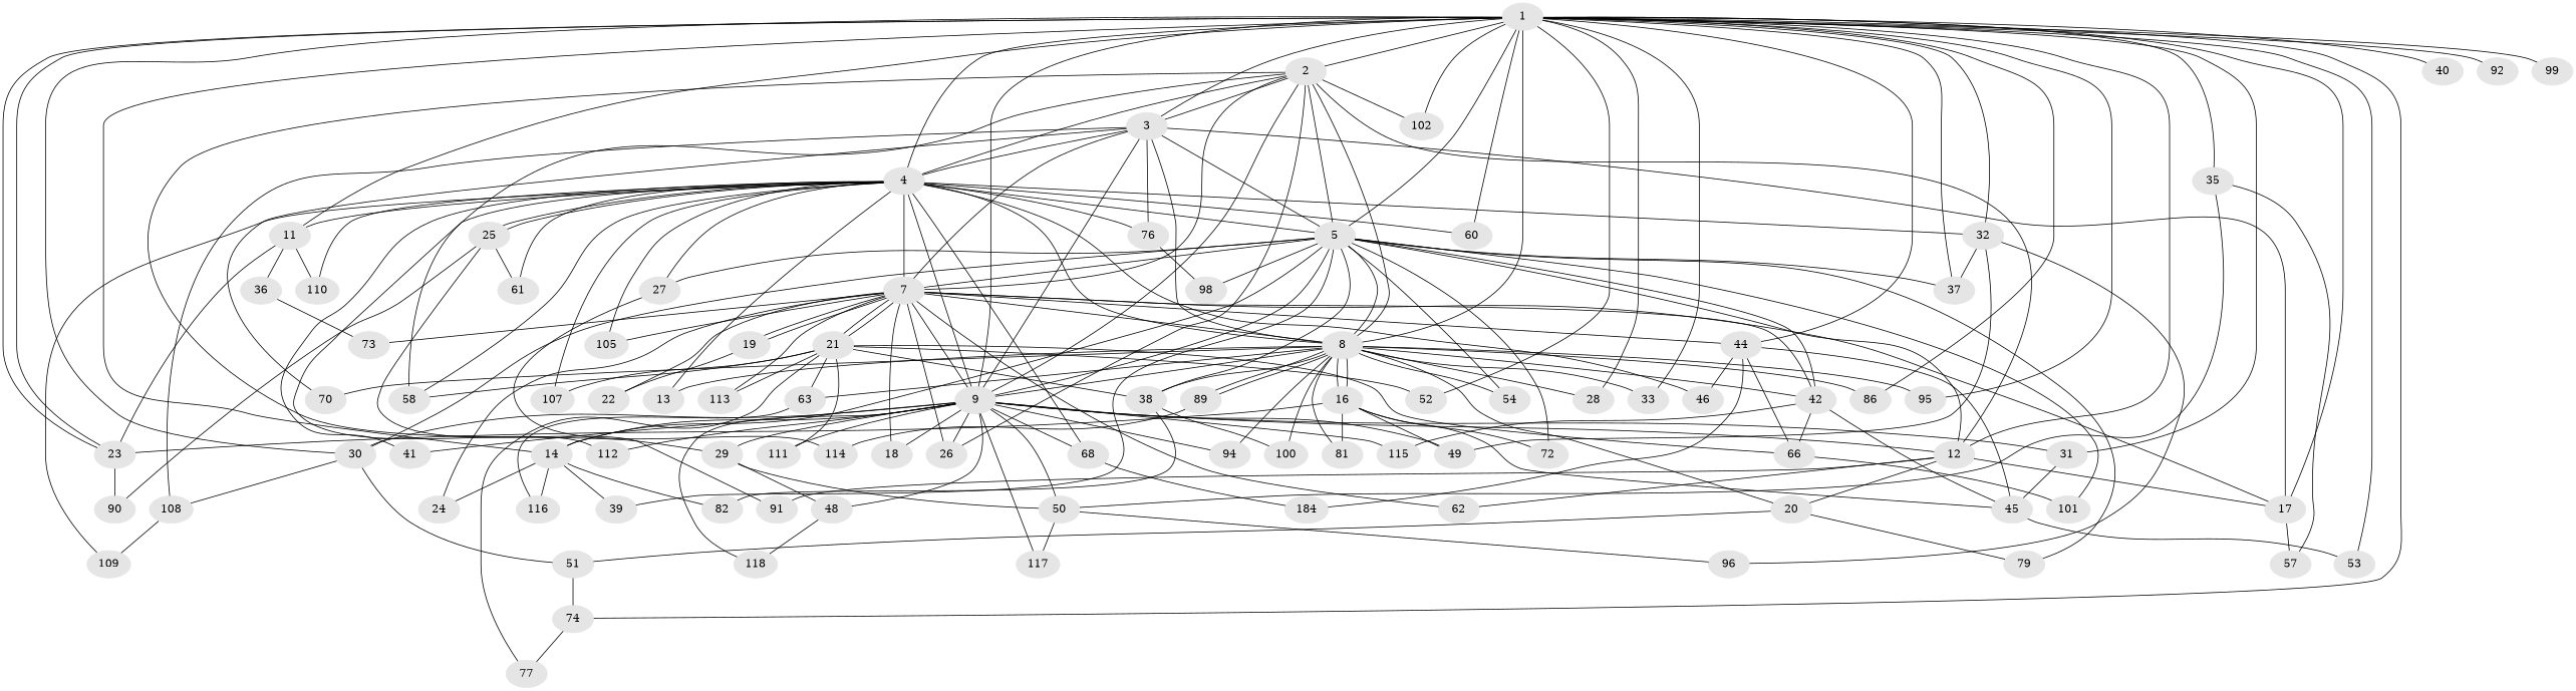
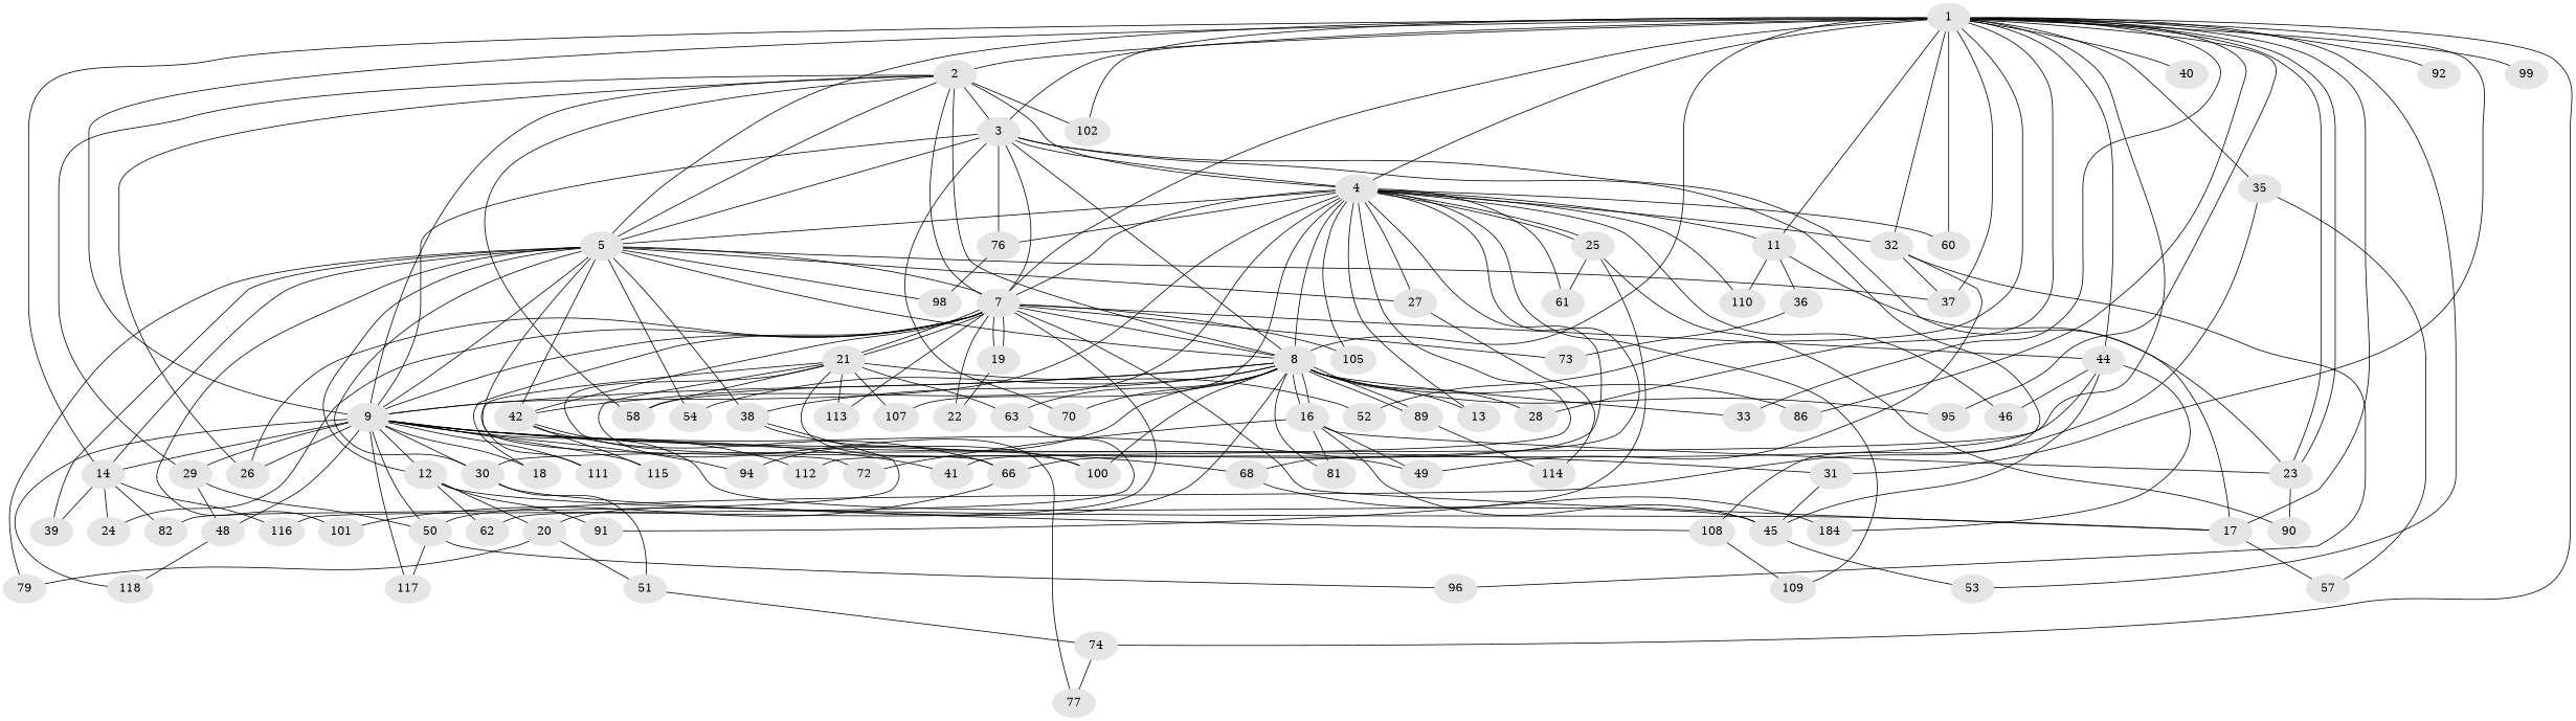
  graph {
    node [color=gray90 style=filled]
    1 [super="+6"]
    2 [super="+47"]
    3
    4 [super="+10"]
    5 [super="+34"]
    7 [super="+85"]
    8 [super="+71"]
    9 [super="+15"]
    11 [super="+69"]
    14 [super="+43"]
    17 [super="+106"]
    23 [super="+83"]
    28
    30 [super="+84"]
    31 [super="+93"]
    32 [super="+87"]
    33
    35 [super="+103"]
    37
    40
    44
    52
    53
    60
    74
    86
    92
    95
    99
    102
    12 [super="+67"]
    26 [super="+80"]
    29
    58 [super="+59"]
    70
    76
    108
    13
    25 [super="+63"]
    27
    41
    46 [super="+75"]
    61
    68
    105
    107
    109
    110
    112
    38 [super="+97"]
    39
    42
    54
    72
    79
    98
    101
    18
    19
    21 [super="+119"]
    22
    24
    62
    73
    113
    16 [super="+78"]
    20
    n68 [label=63]
    81
    89
    94
    100
    48
    49 [super="+56"]
    50 [super="+55"]
    111
    115
    117
    118
    36
    82
    116
    57
    90
    51
    45 [super="+65"]
    96
    66 [super="+88"]
    n89 [label=184]
    77
    91
    114
    1 -- 2 [weight=3]
    1 -- 3 [weight=2]
    1 -- 4 [weight=4]
    1 -- 5 [weight=2]
-   1 -- 12 [weight=2]
+   1 -- 7 [weight=2]
    1 -- 8 [weight=2]
    1 -- 9 [weight=2]
    1 -- 11
    1 -- 14
    1 -- 17
    1 -- 23
    1 -- 23
    1 -- 28
    1 -- 30
    1 -- 31
    1 -- 32
    1 -- 33
    1 -- 35 [weight=2]
    1 -- 37
    1 -- 40 [weight=2]
    1 -- 44
    1 -- 52
    1 -- 53
    1 -- 60
    1 -- 74
    1 -- 86
    1 -- 92
    1 -- 95
    1 -- 99 [weight=2]
    1 -- 102
    2 -- 3
    2 -- 4 [weight=2]
    2 -- 5 [weight=2]
    2 -- 7
    2 -- 8
    2 -- 9
    2 -- 102
-   2 -- 12
    2 -- 26
    2 -- 29
    2 -- 58
    3 -- 4 [weight=2]
    3 -- 5
    3 -- 7
    3 -- 8
    3 -- 9
    3 -- 17
    3 -- 70
    3 -- 76
    3 -- 108
    4 -- 5 [weight=2]
    4 -- 7 [weight=2]
    4 -- 8 [weight=2]
    4 -- 9 [weight=3]
    4 -- 11
    4 -- 32
    4 -- 60
    4 -- 58
    4 -- 76
    4 -- 13
    4 -- 25
    4 -- 25
    4 -- 27
    4 -- 41
    4 -- 46 [weight=2]
    4 -- 61
    4 -- 68
    4 -- 105
    4 -- 107
    4 -- 109
    4 -- 110
    4 -- 112
    5 -- 7
    5 -- 8
    5 -- 9
    5 -- 14
    5 -- 30
    5 -- 37
    5 -- 12
    5 -- 27
    5 -- 38
    5 -- 39
    5 -- 42
    5 -- 54
    5 -- 72
    5 -- 79
    5 -- 98
    5 -- 101
    7 -- 8
    7 -- 9
    7 -- 17
    7 -- 44
    7 -- 26
    7 -- 105
    7 -- 42
    7 -- 18
    7 -- 19
    7 -- 19
    7 -- 21 [weight=2]
    7 -- 21
    7 -- 22
    7 -- 24
    7 -- 62
    7 -- 73
    7 -- 113
    8 -- 9
    8 -- 28
    8 -- 33
    8 -- 86
    8 -- 95
    8 -- 70
    8 -- 13
    8 -- 38
    8 -- 42
    8 -- 54
    8 -- 16 [weight=2]
    8 -- 16
    8 -- 20
    8 -- n68
    8 -- 81
    8 -- 89
    8 -- 89
    8 -- 94
    8 -- 100
    9 -- 14
    9 -- 30
    9 -- 31
    9 -- 12
    9 -- 26
    9 -- 29
    9 -- 41
    9 -- 68
    9 -- 112
    9 -- 18
    9 -- 94
    9 -- 48
    9 -- 49
    9 -- 50 [weight=2]
    9 -- 111
    9 -- 115
    9 -- 117
    9 -- 118
    11 -- 23
    11 -- 110
    11 -- 36
    14 -- 39
    14 -- 24
    14 -- 82
    14 -- 116
    17 -- 57
    23 -- 90
    30 -- 108
    30 -- 51
    31 -- 45
    32 -- 37
    32 -- 49
    32 -- 96
    35 -- 50
    35 -- 57
    44 -- 46
    44 -- 45
    44 -- 66
    44 -- n89
    74 -- 77
    12 -- 17
    12 -- 62
    12 -- 20
    12 -- 91
    29 -- 48
    29 -- 50
    76 -- 98
    108 -- 109
    25 -- 61
    25 -- 90
    25 -- 91
    27 -- 114
    68 -- n89
    38 -- 100
    38 -- 82
    42 -- 115
    42 -- 45
    42 -- 66
    19 -- 22
    21 -- 52
    21 -- 58
    21 -- 107
-   21 -- 38
+   21 -- 100
    21 -- 113
    21 -- n68
    21 -- 111
    21 -- 66
    21 -- 77
    16 -- 23
    16 -- 72
    16 -- 81
    16 -- 49
    16 -- 45
    20 -- 79
    20 -- 51
    n68 -- 116
    89 -- 114
    48 -- 118
    50 -- 117
    50 -- 96
    36 -- 73
    51 -- 74
    45 -- 53
    66 -- 101
  }
